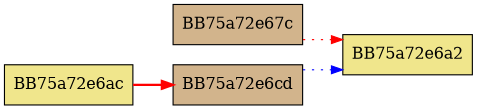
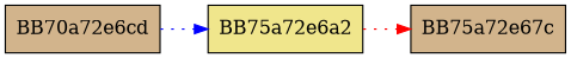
  digraph {
    rankdir=LR
    splines=ortho
    node [fillcolor=khaki shape=box style=filled]
    edge [color=red style=dotted]
    BB75a72e6a2
    BB75a72e67c [fillcolor=tan]
-   BB75a72e6ac
-   BB75a72e6cd [fillcolor=tan]
-   BB75a72e67c -> BB75a72e6a2
-   BB75a72e6ac -> BB75a72e6cd [style=bold]
+   BB75a72e6cd [fillcolor=tan label=BB70a72e6cd]
+   BB75a72e6a2 -> BB75a72e67c
    BB75a72e6cd -> BB75a72e6a2 [color=blue]
  }
